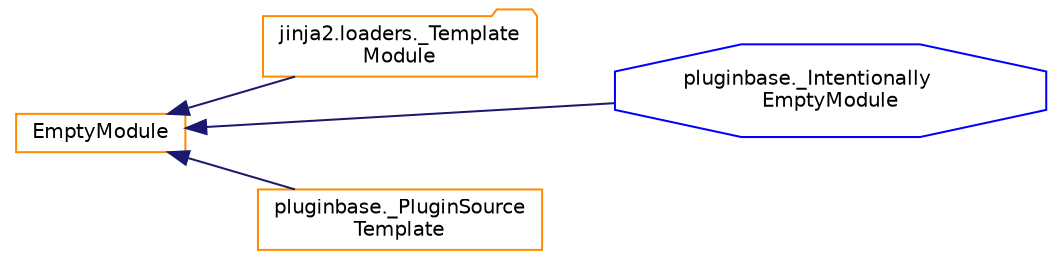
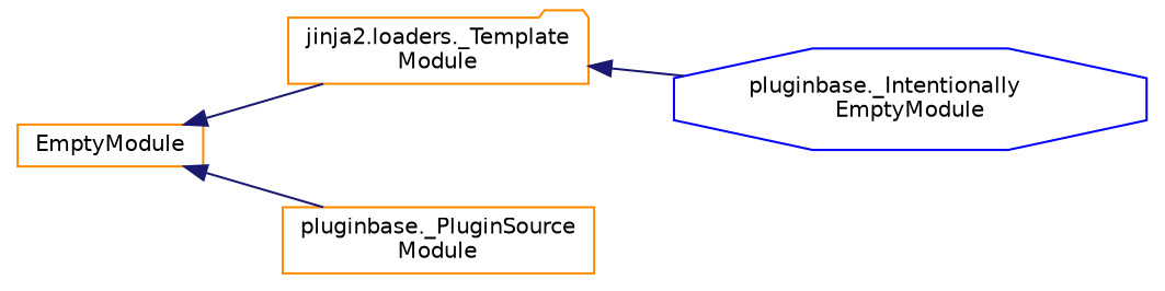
  digraph {
    rankdir=LR
    node [color=darkorange fillcolor=white fontname=Helvetica fontsize=10 shape=box style=filled]
    edge [color=midnightblue dir=back fontname=Helvetica fontsize=10 labelfontname=Helvetica labelfontsize=10 style=solid]
    n1 [height=0.2 label=EmptyModule width=0.4]
    n2 [height=0.2 label="jinja2.loaders._Template\lModule" shape=folder width=0.4]
    n3 [color=blue height=0.2 label="pluginbase._Intentionally\lEmptyModule" shape=octagon width=0.4]
-   n4 [height=0.2 label="pluginbase._PluginSource\lTemplate" width=0.4]
+   n4 [height=0.2 label="pluginbase._PluginSource\lModule" width=0.4]
    n1 -> n2
-   n1 -> n3
+   n2 -> n3
    n1 -> n4
  }
